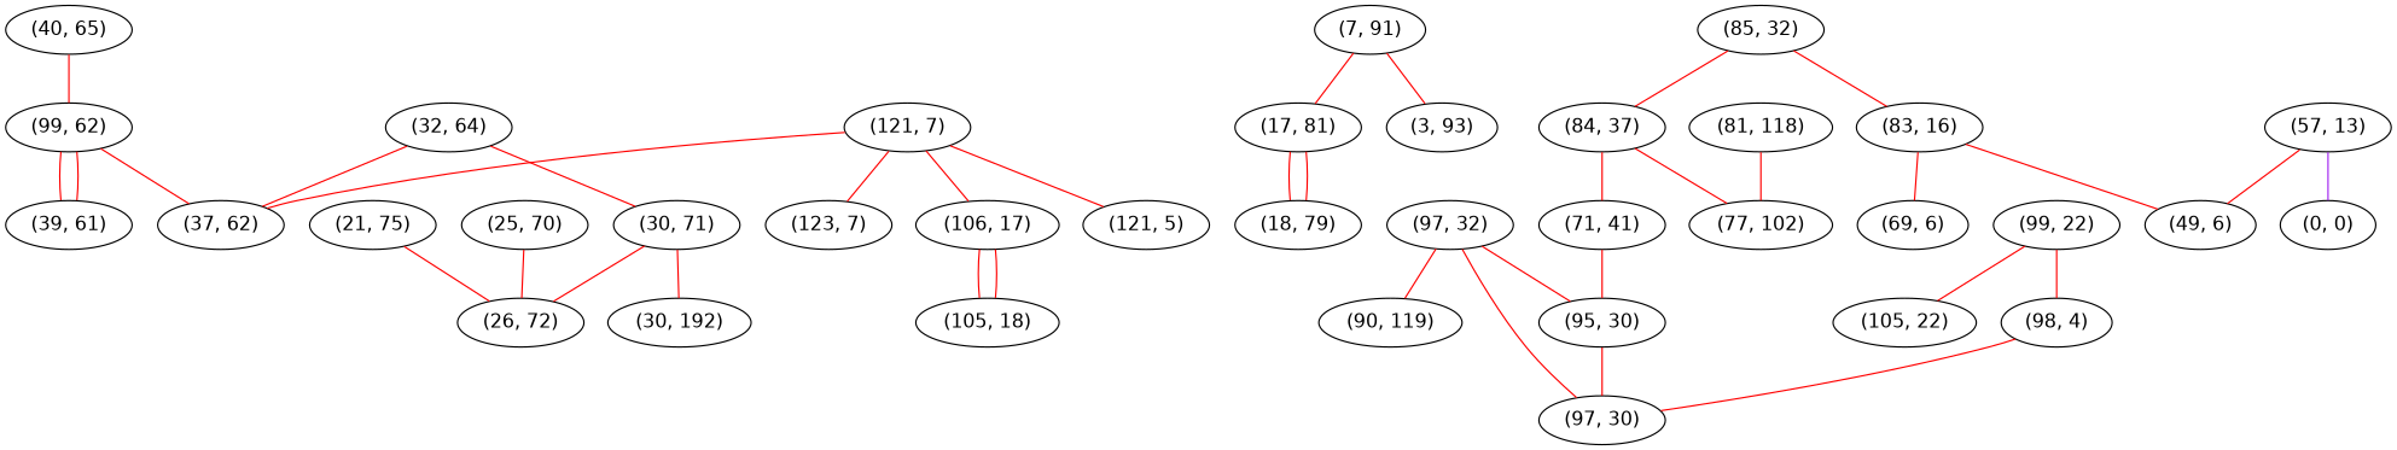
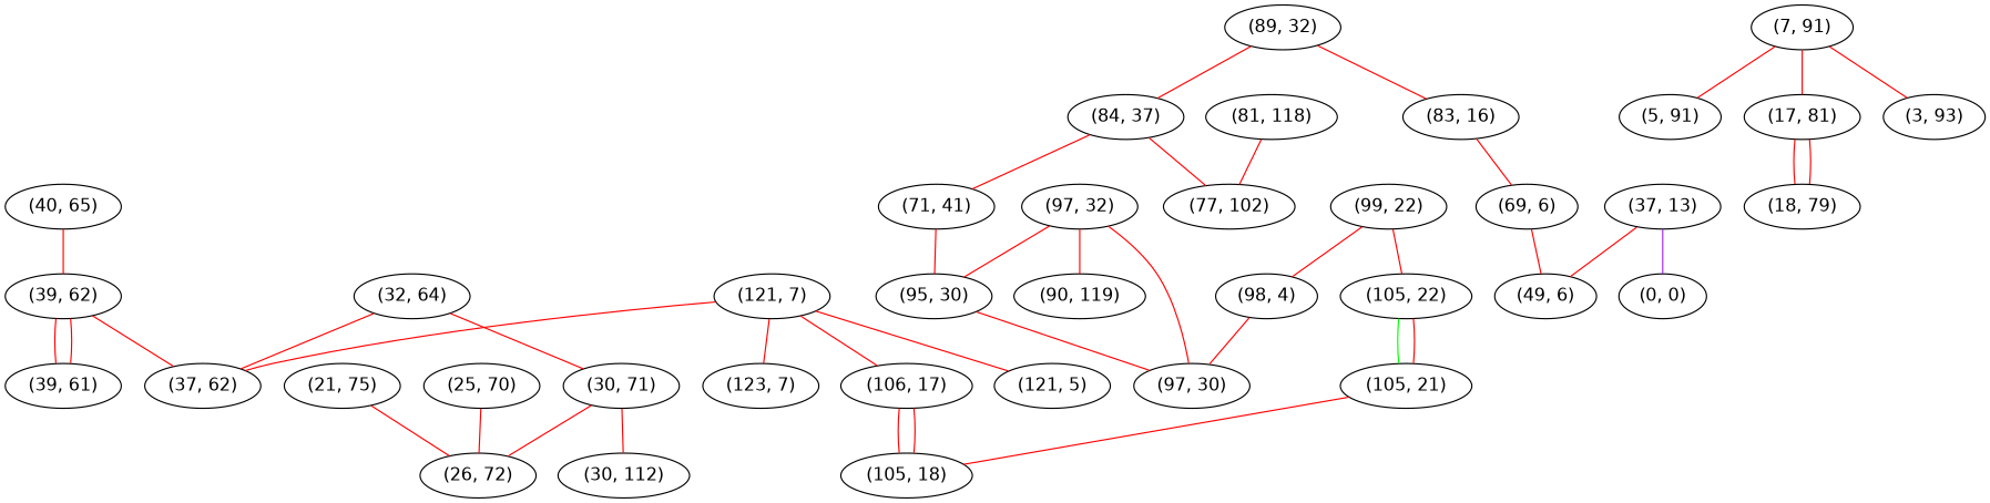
  graph {
    fontname="DejaVu Sans"
    node [fontname="DejaVu Sans"]
    edge [color=red fontname="DejaVu Sans" weight=1]
    "(40, 65)"
-   "(39, 62)" [label="(99, 62)"]
+   "(39, 62)"
    "(37, 62)"
    "(39, 61)"
    "(7, 91)"
+   "(5, 91)"
    "(17, 81)"
    n8 [label="(3, 93)"]
    "(18, 79)"
    "(21, 75)"
    "(26, 72)"
    "(97, 32)"
    "(95, 30)"
    "(97, 30)"
    "(90, 119)"
    "(32, 64)"
    "(30, 71)"
-   "(37, 13)" [label="(57, 13)"]
+   "(37, 13)"
    "(0, 0)"
    "(49, 6)"
-   "(30, 112)" [label="(30, 192)"]
-   "(85, 32)"
+   "(30, 112)"
+   "(85, 32)" [label="(89, 32)"]
    "(83, 16)"
    "(84, 37)"
    "(69, 6)"
    "(77, 102)"
    "(71, 41)"
    "(25, 70)"
    "(121, 7)"
    "(123, 7)"
    "(106, 17)"
    "(121, 5)"
    "(105, 18)"
    "(81, 118)"
    "(99, 22)"
    "(98, 4)"
    "(105, 22)"
+   "(105, 21)"
    "(40, 65)" -- "(39, 62)"
    "(39, 62)" -- "(37, 62)"
    "(39, 62)" -- "(39, 61)"
    "(39, 62)" -- "(39, 61)"
+   "(7, 91)" -- "(5, 91)"
    "(7, 91)" -- "(17, 81)"
    "(7, 91)" -- n8
    "(17, 81)" -- "(18, 79)"
    "(17, 81)" -- "(18, 79)"
    "(21, 75)" -- "(26, 72)"
    "(97, 32)" -- "(95, 30)"
    "(97, 32)" -- "(97, 30)"
    "(97, 32)" -- "(90, 119)"
    "(95, 30)" -- "(97, 30)"
    "(32, 64)" -- "(37, 62)"
    "(32, 64)" -- "(30, 71)"
    "(30, 71)" -- "(26, 72)"
    "(30, 71)" -- "(30, 112)"
    "(37, 13)" -- "(0, 0)" [color=purple weight=4]
    "(37, 13)" -- "(49, 6)"
    "(85, 32)" -- "(83, 16)"
    "(85, 32)" -- "(84, 37)"
    "(83, 16)" -- "(69, 6)"
    "(84, 37)" -- "(77, 102)"
    "(84, 37)" -- "(71, 41)"
-   "(83, 16)" -- "(49, 6)"
+   "(69, 6)" -- "(49, 6)"
    "(71, 41)" -- "(95, 30)"
    "(25, 70)" -- "(26, 72)"
    "(121, 7)" -- "(37, 62)"
    "(121, 7)" -- "(123, 7)"
    "(121, 7)" -- "(106, 17)"
    "(121, 7)" -- "(121, 5)"
    "(106, 17)" -- "(105, 18)"
    "(106, 17)" -- "(105, 18)"
    "(81, 118)" -- "(77, 102)"
    "(99, 22)" -- "(98, 4)"
    "(99, 22)" -- "(105, 22)"
    "(98, 4)" -- "(97, 30)"
+   "(105, 22)" -- "(105, 21)" [color=green weight=2]
+   "(105, 22)" -- "(105, 21)"
+   "(105, 21)" -- "(105, 18)"
  }
